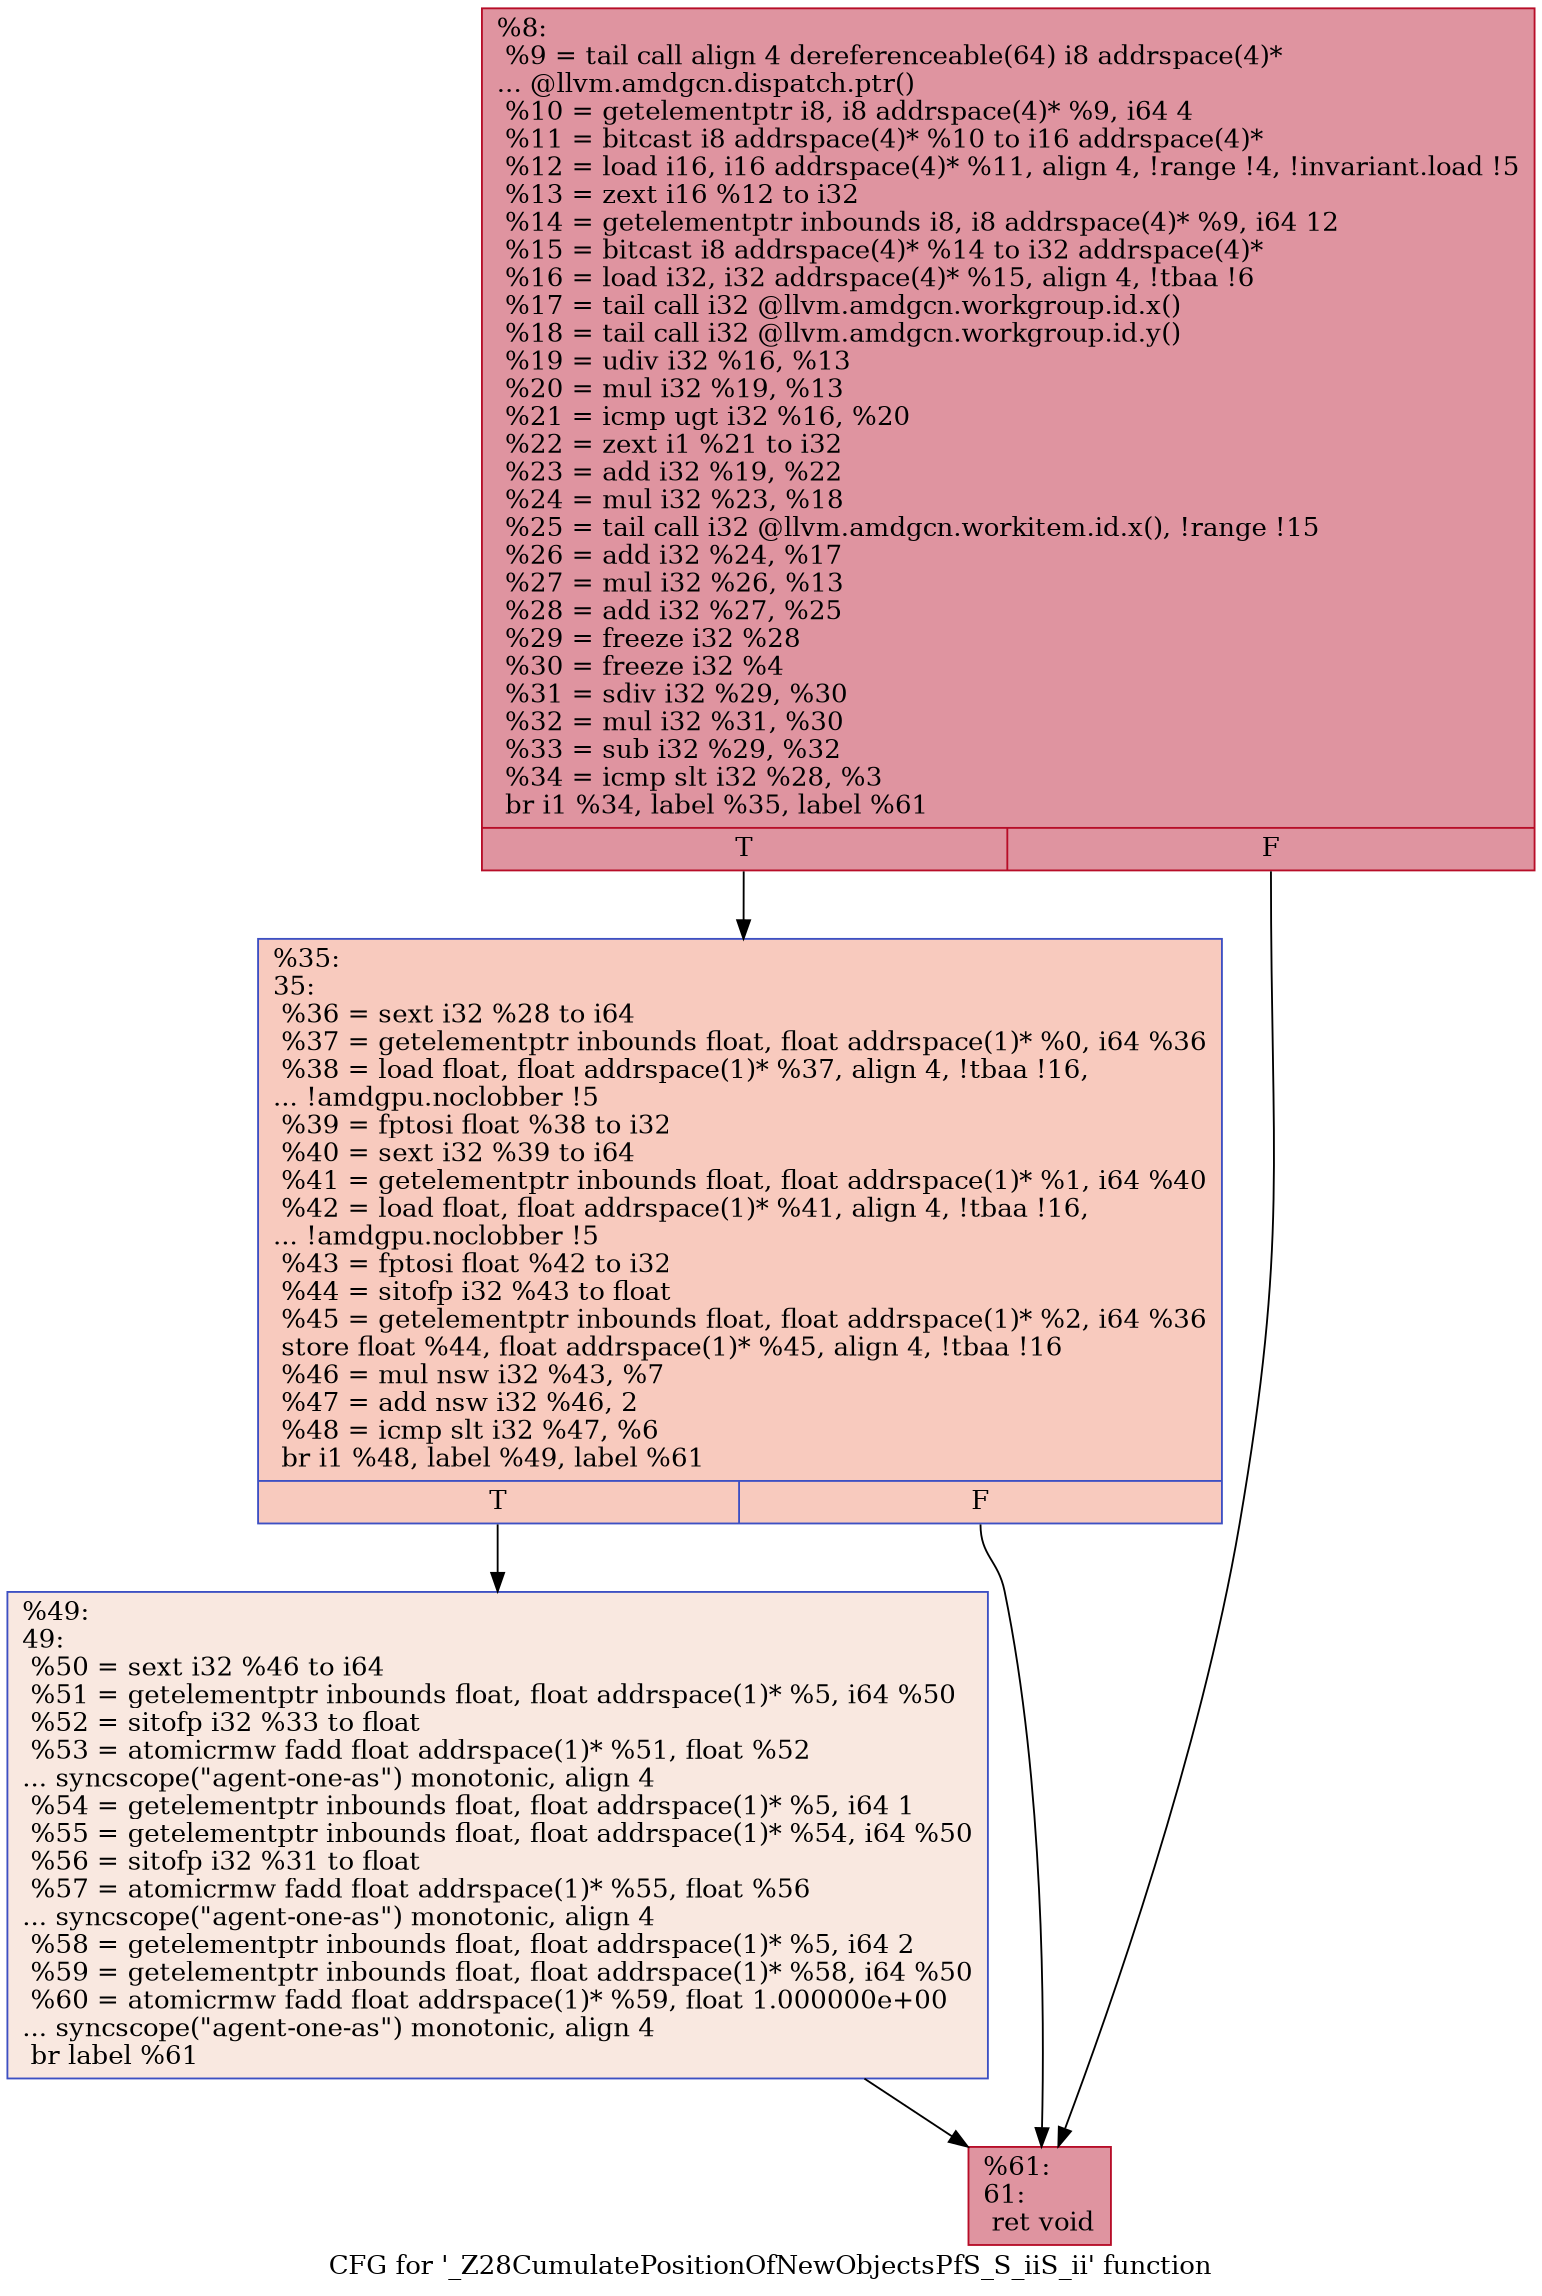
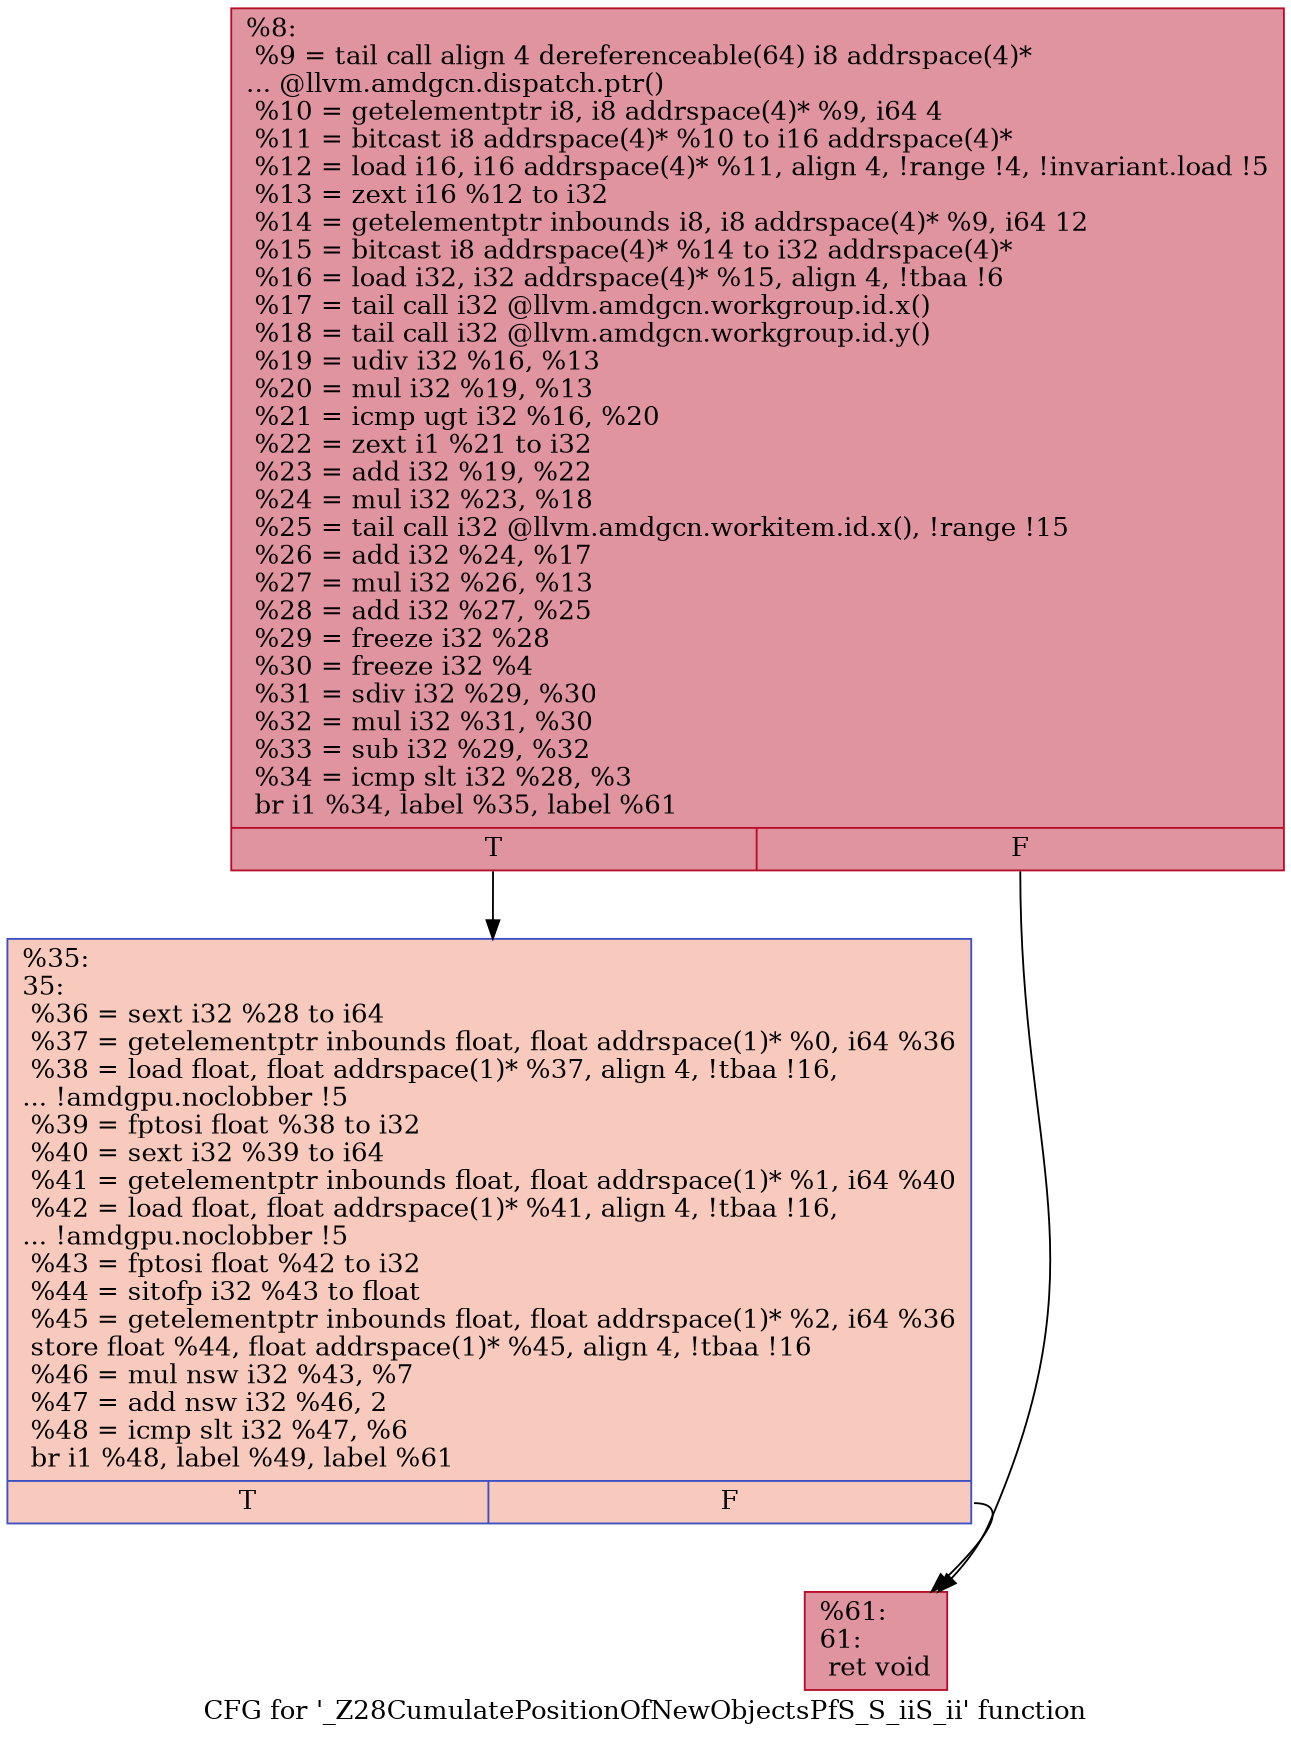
  digraph {
    label="CFG for '_Z28CumulatePositionOfNewObjectsPfS_S_iiS_ii' function"
    node [color="#b70d28ff" fillcolor="#b70d2870" shape=record style=filled]
    edge [tailport=s0]
    n1 [label="{%8:\l  %9 = tail call align 4 dereferenceable(64) i8 addrspace(4)*\l... @llvm.amdgcn.dispatch.ptr()\l  %10 = getelementptr i8, i8 addrspace(4)* %9, i64 4\l  %11 = bitcast i8 addrspace(4)* %10 to i16 addrspace(4)*\l  %12 = load i16, i16 addrspace(4)* %11, align 4, !range !4, !invariant.load !5\l  %13 = zext i16 %12 to i32\l  %14 = getelementptr inbounds i8, i8 addrspace(4)* %9, i64 12\l  %15 = bitcast i8 addrspace(4)* %14 to i32 addrspace(4)*\l  %16 = load i32, i32 addrspace(4)* %15, align 4, !tbaa !6\l  %17 = tail call i32 @llvm.amdgcn.workgroup.id.x()\l  %18 = tail call i32 @llvm.amdgcn.workgroup.id.y()\l  %19 = udiv i32 %16, %13\l  %20 = mul i32 %19, %13\l  %21 = icmp ugt i32 %16, %20\l  %22 = zext i1 %21 to i32\l  %23 = add i32 %19, %22\l  %24 = mul i32 %23, %18\l  %25 = tail call i32 @llvm.amdgcn.workitem.id.x(), !range !15\l  %26 = add i32 %24, %17\l  %27 = mul i32 %26, %13\l  %28 = add i32 %27, %25\l  %29 = freeze i32 %28\l  %30 = freeze i32 %4\l  %31 = sdiv i32 %29, %30\l  %32 = mul i32 %31, %30\l  %33 = sub i32 %29, %32\l  %34 = icmp slt i32 %28, %3\l  br i1 %34, label %35, label %61\l|{<s0>T|<s1>F}}"]
    n2 [color="#3d50c3ff" fillcolor="#ef886b70" label="{%35:\l35:                                               \l  %36 = sext i32 %28 to i64\l  %37 = getelementptr inbounds float, float addrspace(1)* %0, i64 %36\l  %38 = load float, float addrspace(1)* %37, align 4, !tbaa !16,\l... !amdgpu.noclobber !5\l  %39 = fptosi float %38 to i32\l  %40 = sext i32 %39 to i64\l  %41 = getelementptr inbounds float, float addrspace(1)* %1, i64 %40\l  %42 = load float, float addrspace(1)* %41, align 4, !tbaa !16,\l... !amdgpu.noclobber !5\l  %43 = fptosi float %42 to i32\l  %44 = sitofp i32 %43 to float\l  %45 = getelementptr inbounds float, float addrspace(1)* %2, i64 %36\l  store float %44, float addrspace(1)* %45, align 4, !tbaa !16\l  %46 = mul nsw i32 %43, %7\l  %47 = add nsw i32 %46, 2\l  %48 = icmp slt i32 %47, %6\l  br i1 %48, label %49, label %61\l|{<s0>T|<s1>F}}"]
    n3 [label="{%61:\l61:                                               \l  ret void\l}"]
-   n4 [color="#3d50c3ff" fillcolor="#f1ccb870" label="{%49:\l49:                                               \l  %50 = sext i32 %46 to i64\l  %51 = getelementptr inbounds float, float addrspace(1)* %5, i64 %50\l  %52 = sitofp i32 %33 to float\l  %53 = atomicrmw fadd float addrspace(1)* %51, float %52\l... syncscope(\"agent-one-as\") monotonic, align 4\l  %54 = getelementptr inbounds float, float addrspace(1)* %5, i64 1\l  %55 = getelementptr inbounds float, float addrspace(1)* %54, i64 %50\l  %56 = sitofp i32 %31 to float\l  %57 = atomicrmw fadd float addrspace(1)* %55, float %56\l... syncscope(\"agent-one-as\") monotonic, align 4\l  %58 = getelementptr inbounds float, float addrspace(1)* %5, i64 2\l  %59 = getelementptr inbounds float, float addrspace(1)* %58, i64 %50\l  %60 = atomicrmw fadd float addrspace(1)* %59, float 1.000000e+00\l... syncscope(\"agent-one-as\") monotonic, align 4\l  br label %61\l}"]
    n1 -> n2
    n1 -> n3 [tailport=s1]
    n2 -> n3 [tailport=s1]
-   n2 -> n4
-   n4 -> n3 [tailport=""]
  }
